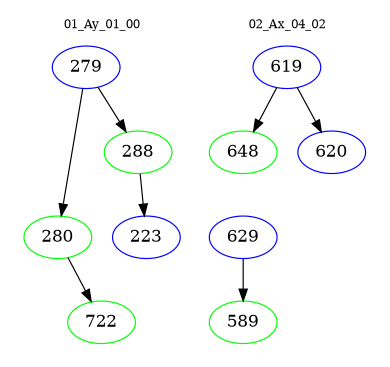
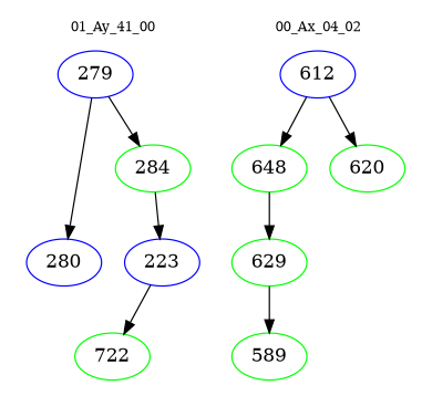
  digraph {
    node [color=green]
    edge [color=black]
    n1 [color=blue label=279]
-   n2 [label=280]
-   n3 [label=288]
+   n2 [color=blue label=280]
+   n3 [label=284]
    n4 [color=blue label=223]
    n5 [label=722]
-   n6 [color=blue label=619]
+   n6 [color=blue label=612]
    n7 [label=648]
-   n8 [color=blue label=620]
-   n9 [color=blue label=629]
+   n8 [label=620]
+   n9 [label=629]
    n10 [label=589]
    subgraph cluster_1 {
      color=white
      fontsize=10
-     label="01_Ay_01_00"
+     label="01_Ay_41_00"
      n1
      n2
      n3
      n4
      n5
    }
    subgraph cluster_2 {
      color=white
      fontsize=10
-     label="02_Ax_04_02"
+     label="00_Ax_04_02"
      n6
      n7
      n8
      n9
      n10
    }
    n1 -> n2
    n1 -> n3
    n3 -> n4
-   n2 -> n5
+   n4 -> n5
    n6 -> n7
    n6 -> n8
+   n7 -> n9
    n9 -> n10
  }
